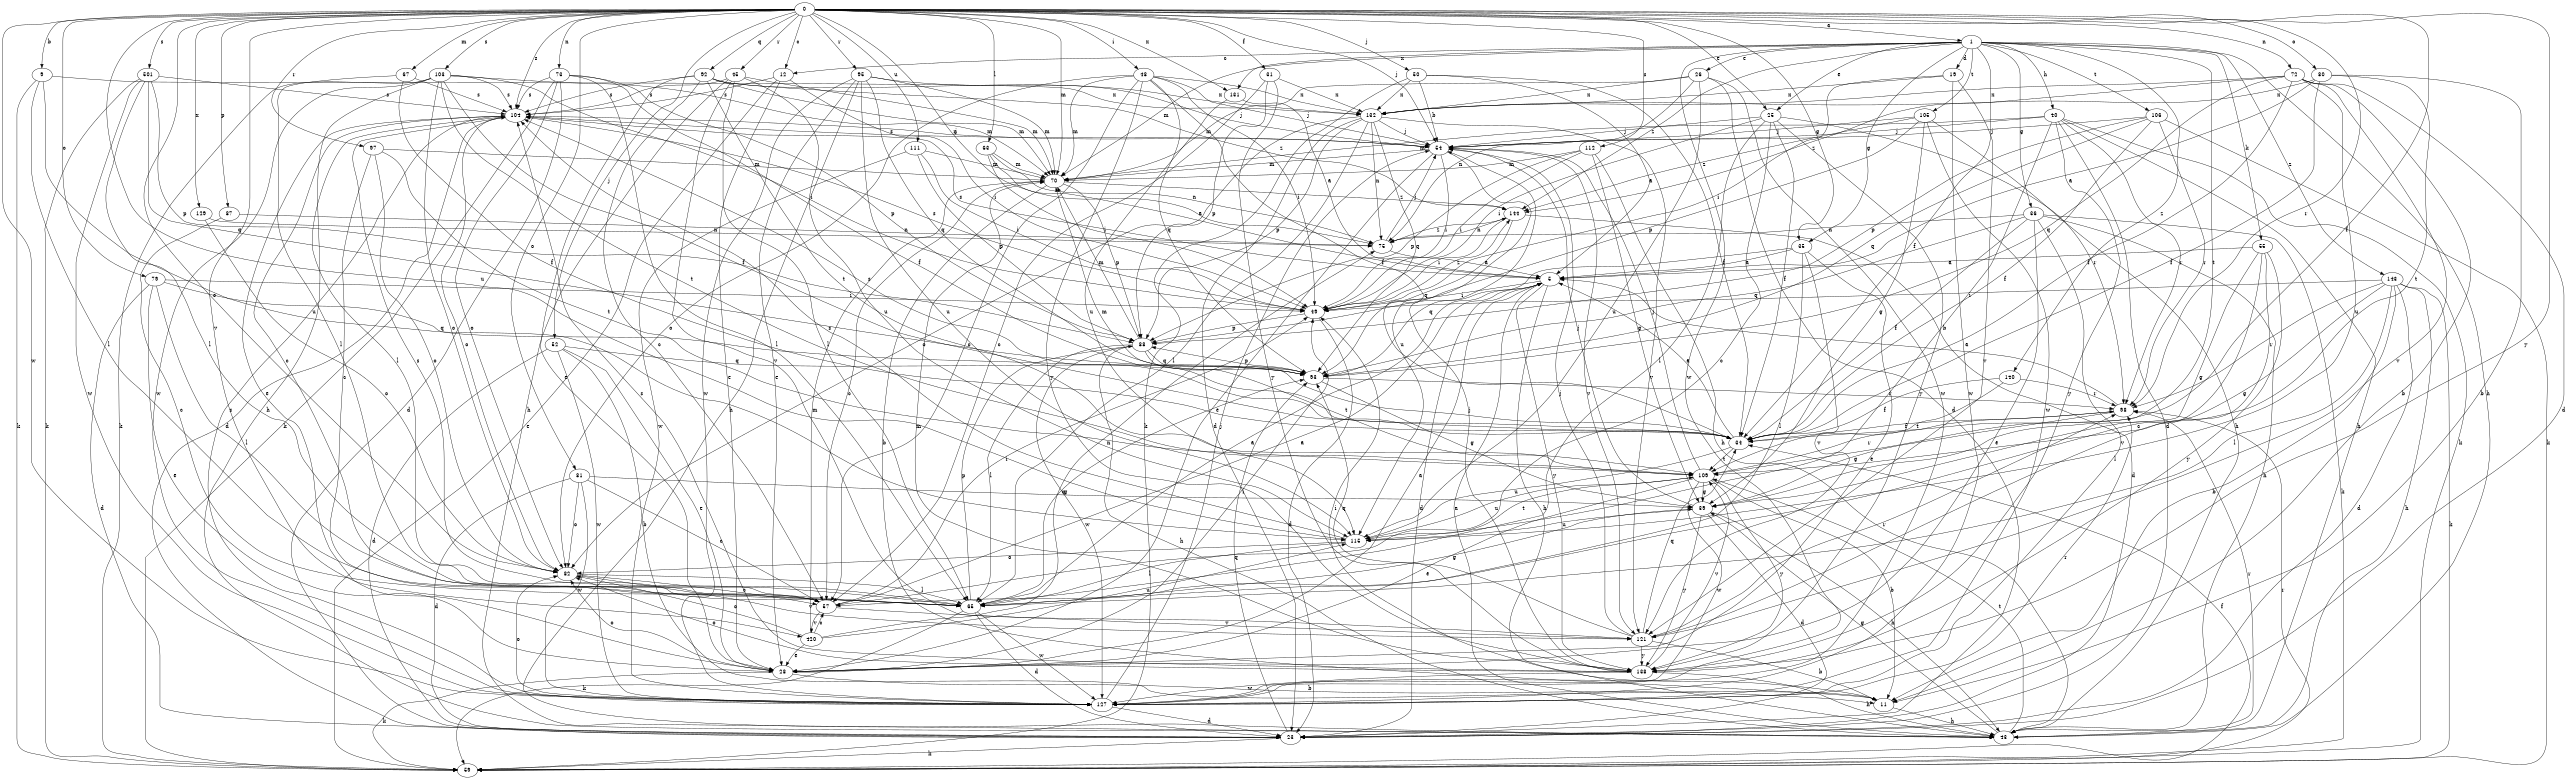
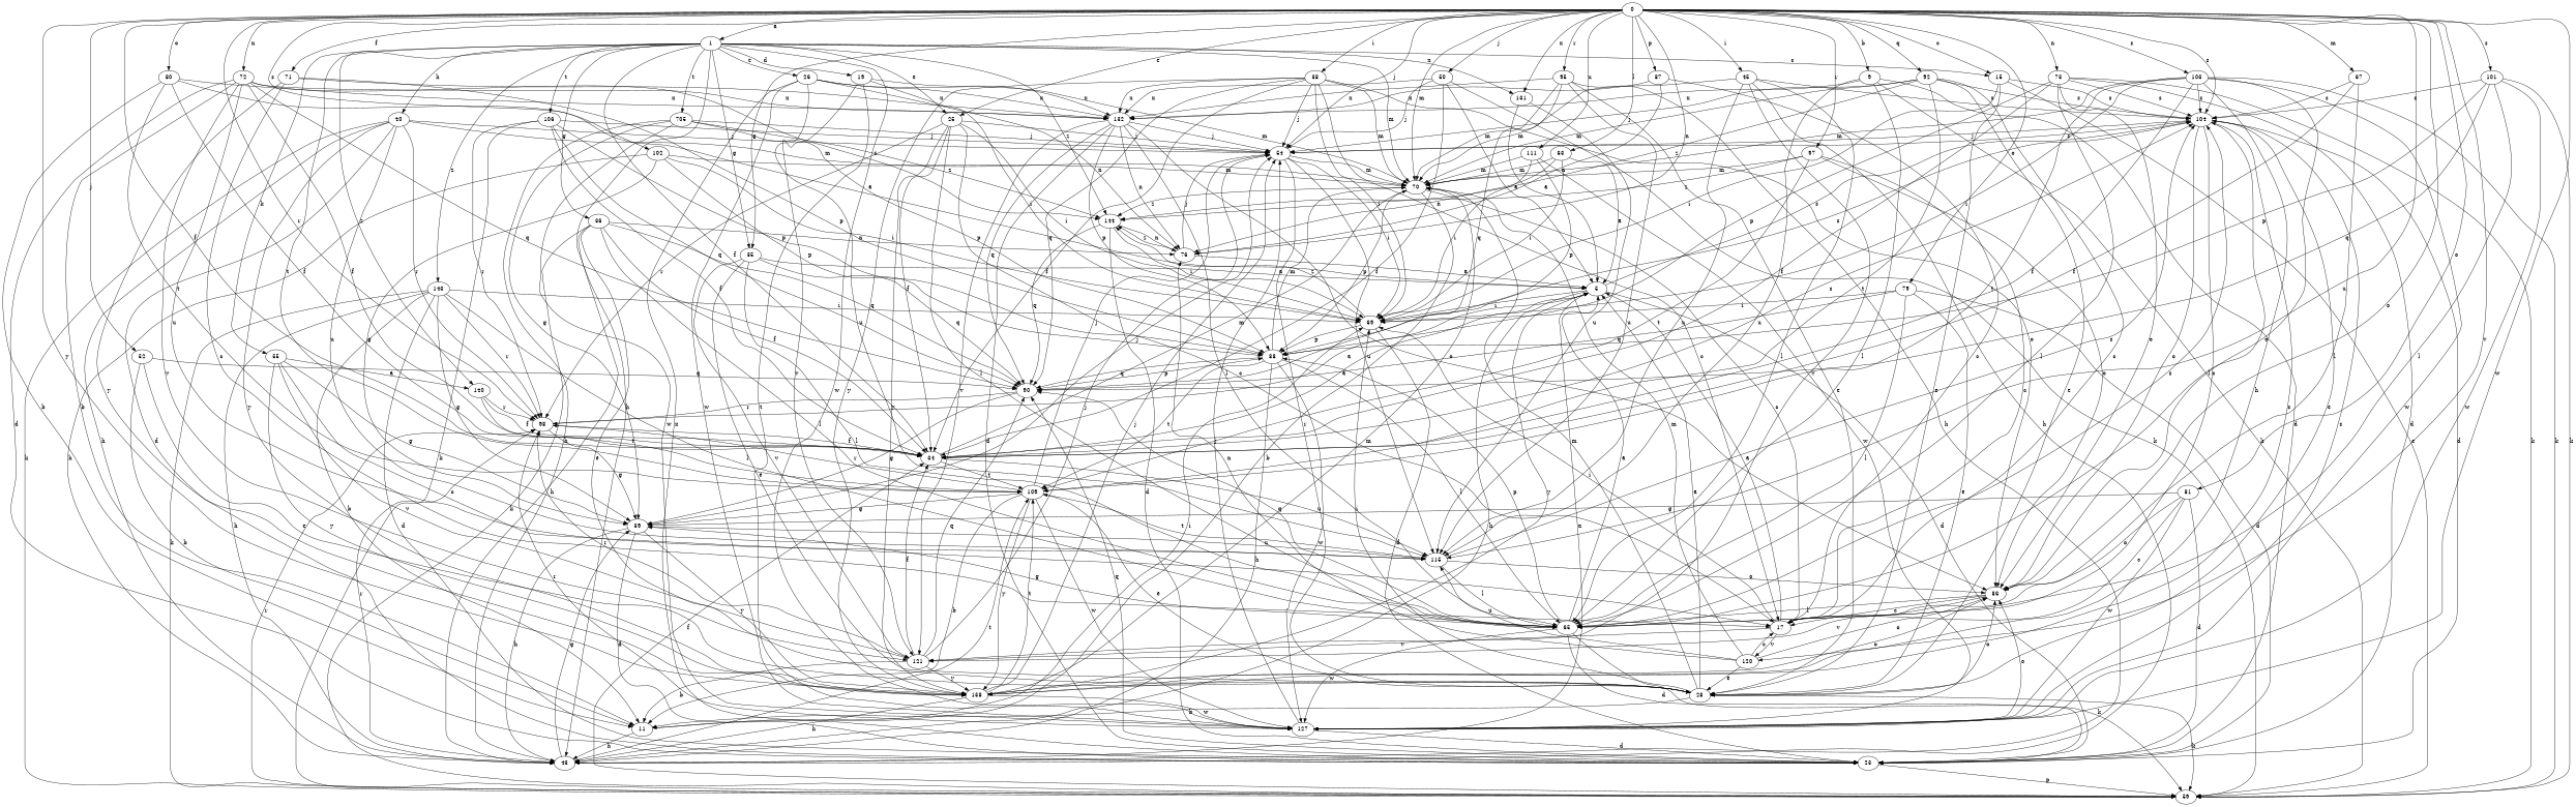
  strict digraph {
    0
    1
    9
-   15 [label=12]
+   15
    25
-   31
+   31 [label=71]
    34
    35
    45
-   48
+   48 [label=38]
    50
    52
    54
    63
    67
    70
    72
    73
-   76 [label=75]
+   76
    79
    80
    81
-   82
+   82 [label=86]
    87
    92
    95
    97
    98
-   101 [label=501]
-   102 [label=112]
+   101
+   102
    103
    104
    111
    115
-   120 [label=420]
+   120
    127
-   129
    131
    138
    19
    26
    36
    40
    43
    55
-   105
+   105 [label=705]
    106
    109
    140
    143
    144
    23
    59
    65
    132
-   49
+   49 [label=69]
    28
-   17 [label=57]
+   17
    88
    5
    121
-   93
+   93 [label=90]
    11
    39
    0 -> 1 [label=a]
    0 -> 9 [label=b]
    0 -> 15 [label=c]
    0 -> 25 [label=e]
    0 -> 31 [label=f]
    0 -> 34 [label=f]
    0 -> 35 [label=g]
-   0 -> 45 [label=r]
+   0 -> 45 [label=i]
    0 -> 48 [label=i]
    0 -> 50 [label=j]
    0 -> 52 [label=j]
    0 -> 54 [label=j]
    0 -> 63 [label=l]
    0 -> 67 [label=m]
    0 -> 70 [label=m]
    0 -> 72 [label=n]
    0 -> 73 [label=n]
    0 -> 76 [label=n]
    0 -> 79 [label=o]
    0 -> 80 [label=o]
    0 -> 81 [label=o]
    0 -> 82 [label=o]
    0 -> 87 [label=p]
    0 -> 92 [label=q]
    0 -> 95 [label=r]
    0 -> 97 [label=r]
    0 -> 98 [label=r]
    0 -> 101 [label=s]
    0 -> 102 [label=s]
    0 -> 103 [label=s]
    0 -> 104 [label=s]
    0 -> 111 [label=u]
    0 -> 115 [label=u]
    0 -> 120 [label=v]
    0 -> 127 [label=w]
-   0 -> 129 [label=x]
    0 -> 131 [label=x]
    0 -> 138 [label=y]
    1 -> 15 [label=c]
    1 -> 25 [label=e]
    1 -> 34 [label=f]
    1 -> 35 [label=g]
    1 -> 70 [label=m]
    1 -> 127 [label=w]
    1 -> 131 [label=x]
    1 -> 19 [label=d]
    1 -> 26 [label=e]
    1 -> 36 [label=g]
    1 -> 40 [label=h]
    1 -> 43 [label=h]
    1 -> 55 [label=k]
    1 -> 105 [label=t]
    1 -> 106 [label=t]
    1 -> 109 [label=t]
    1 -> 140 [label=z]
    1 -> 143 [label=z]
    1 -> 144 [label=z]
    9 -> 115 [label=u]
-   52 -> 23 [label=d]
+   9 -> 23 [label=d]
    9 -> 59 [label=k]
    9 -> 65 [label=l]
    9 -> 132 [label=x]
    15 -> 104 [label=s]
    15 -> 59 [label=e]
    15 -> 49 [label=i]
    15 -> 28 [label=e]
    25 -> 34 [label=f]
    25 -> 54 [label=j]
    25 -> 98 [label=r]
    25 -> 138 [label=y]
    25 -> 65 [label=l]
    25 -> 49 [label=i]
    25 -> 17 [label=c]
    31 -> 138 [label=y]
    31 -> 132 [label=x]
    31 -> 17 [label=c]
    31 -> 88 [label=p]
    34 -> 70 [label=m]
    34 -> 104 [label=s]
    34 -> 115 [label=u]
    34 -> 109 [label=t]
    34 -> 5 [label=a]
    35 -> 65 [label=l]
    35 -> 28 [label=e]
    35 -> 5 [label=a]
    35 -> 121 [label=v]
    35 -> 93 [label=q]
    45 -> 70 [label=m]
    45 -> 104 [label=s]
    45 -> 115 [label=u]
    45 -> 43 [label=h]
    45 -> 65 [label=l]
    45 -> 121 [label=v]
    48 -> 34 [label=f]
    48 -> 54 [label=j]
    48 -> 70 [label=m]
    48 -> 82 [label=o]
    48 -> 138 [label=y]
    48 -> 132 [label=x]
    48 -> 49 [label=i]
    48 -> 17 [label=c]
    48 -> 93 [label=q]
    50 -> 34 [label=f]
-   50 -> 54 [label=b]
+   50 -> 54 [label=j]
    50 -> 59 [label=k]
    50 -> 132 [label=x]
    50 -> 5 [label=a]
-   52 -> 127 [label=w]
    52 -> 28 [label=e]
    52 -> 93 [label=q]
    52 -> 11 [label=b]
    54 -> 70 [label=m]
    54 -> 104 [label=s]
    54 -> 115 [label=u]
    54 -> 49 [label=i]
-   54 -> 28 [label=e]
-   54 -> 121 [label=v]
+   54 -> 28 [label=r]
    63 -> 70 [label=m]
    63 -> 76 [label=n]
    63 -> 49 [label=i]
    63 -> 5 [label=a]
    67 -> 34 [label=f]
    67 -> 104 [label=s]
    67 -> 65 [label=l]
    70 -> 144 [label=z]
    70 -> 17 [label=c]
    70 -> 88 [label=p]
    70 -> 11 [label=b]
    72 -> 34 [label=f]
    72 -> 115 [label=u]
    72 -> 144 [label=z]
    72 -> 23 [label=d]
    72 -> 132 [label=x]
    72 -> 121 [label=v]
    72 -> 93 [label=q]
    72 -> 11 [label=b]
    73 -> 34 [label=f]
    73 -> 82 [label=o]
    73 -> 104 [label=s]
    73 -> 23 [label=d]
    73 -> 59 [label=k]
    73 -> 65 [label=l]
    73 -> 88 [label=p]
    76 -> 54 [label=j]
    76 -> 144 [label=z]
    76 -> 5 [label=a]
    79 -> 23 [label=d]
    79 -> 65 [label=l]
    79 -> 49 [label=i]
    79 -> 28 [label=e]
    79 -> 93 [label=q]
    80 -> 34 [label=f]
    80 -> 109 [label=t]
    80 -> 132 [label=x]
    80 -> 5 [label=a]
    80 -> 11 [label=b]
    81 -> 82 [label=o]
    81 -> 127 [label=w]
    81 -> 23 [label=d]
    81 -> 17 [label=c]
    81 -> 39 [label=g]
    82 -> 65 [label=l]
    82 -> 17 [label=c]
    82 -> 121 [label=v]
    87 -> 76 [label=n]
+   87 -> 132 [label=x]
    87 -> 17 [label=c]
    92 -> 54 [label=j]
    92 -> 70 [label=m]
    92 -> 104 [label=s]
    92 -> 109 [label=t]
    92 -> 144 [label=z]
    92 -> 28 [label=e]
    92 -> 17 [label=c]
    95 -> 70 [label=m]
    95 -> 115 [label=u]
-   95 -> 127 [label=w]
    95 -> 43 [label=h]
    95 -> 132 [label=x]
    95 -> 28 [label=e]
    95 -> 93 [label=q]
    97 -> 70 [label=m]
    97 -> 82 [label=o]
    97 -> 109 [label=t]
+   97 -> 144 [label=z]
    97 -> 17 [label=c]
    98 -> 34 [label=f]
    98 -> 5 [label=a]
    98 -> 39 [label=g]
    101 -> 104 [label=s]
    101 -> 127 [label=w]
    101 -> 59 [label=k]
    101 -> 65 [label=l]
    101 -> 88 [label=p]
    101 -> 93 [label=q]
    102 -> 70 [label=m]
    102 -> 43 [label=h]
    102 -> 49 [label=i]
    102 -> 88 [label=p]
    102 -> 39 [label=g]
    103 -> 34 [label=f]
    103 -> 70 [label=m]
    103 -> 82 [label=o]
    103 -> 104 [label=s]
    103 -> 127 [label=w]
-   103 -> 43 [label=h]
+   103 -> 138 [label=h]
    103 -> 109 [label=t]
    103 -> 59 [label=k]
    103 -> 49 [label=i]
    104 -> 54 [label=j]
    104 -> 82 [label=o]
    104 -> 23 [label=d]
    104 -> 65 [label=l]
    104 -> 28 [label=e]
    104 -> 17 [label=c]
    111 -> 70 [label=m]
    111 -> 127 [label=w]
    111 -> 49 [label=i]
    111 -> 88 [label=p]
    115 -> 82 [label=o]
    115 -> 104 [label=s]
    115 -> 109 [label=t]
    115 -> 65 [label=l]
    120 -> 70 [label=m]
    120 -> 76 [label=n]
    120 -> 82 [label=o]
    120 -> 115 [label=u]
    120 -> 28 [label=e]
    120 -> 17 [label=c]
    127 -> 54 [label=j]
    127 -> 82 [label=o]
    127 -> 98 [label=r]
    127 -> 104 [label=s]
    127 -> 23 [label=d]
-   129 -> 76 [label=n]
-   129 -> 82 [label=o]
    131 -> 115 [label=u]
    131 -> 5 [label=a]
    138 -> 54 [label=j]
    138 -> 70 [label=m]
    138 -> 82 [label=o]
    138 -> 104 [label=s]
    138 -> 127 [label=w]
    138 -> 43 [label=h]
-   138 -> 109 [label=v]
-   19 -> 127 [label=w]
+   138 -> 109 [label=t]
+   19 -> 127 [label=t]
    19 -> 132 [label=x]
    19 -> 49 [label=i]
    19 -> 121 [label=v]
    26 -> 70 [label=m]
    26 -> 76 [label=n]
    26 -> 115 [label=u]
    26 -> 127 [label=w]
-   26 -> 23 [label=d]
+   26 -> 23 [label=x]
    26 -> 132 [label=x]
    36 -> 34 [label=f]
    36 -> 76 [label=n]
    36 -> 43 [label=h]
    36 -> 59 [label=k]
-   36 -> 127 [label=l]
+   36 -> 65 [label=l]
    36 -> 28 [label=e]
    36 -> 93 [label=q]
    40 -> 54 [label=j]
    40 -> 70 [label=m]
    40 -> 98 [label=r]
-   40 -> 115 [label=b]
+   40 -> 115 [label=u]
    40 -> 138 [label=y]
    40 -> 43 [label=h]
    40 -> 23 [label=d]
    40 -> 59 [label=k]
    43 -> 98 [label=r]
    43 -> 109 [label=t]
    43 -> 5 [label=a]
    43 -> 39 [label=g]
    55 -> 138 [label=y]
    55 -> 17 [label=c]
-   55 -> 5 [label=a]
+   55 -> 140 [label=a]
    55 -> 121 [label=v]
    55 -> 39 [label=g]
    105 -> 54 [label=j]
    105 -> 127 [label=w]
    105 -> 43 [label=h]
    105 -> 144 [label=z]
    105 -> 88 [label=p]
    105 -> 39 [label=g]
    106 -> 34 [label=f]
    106 -> 54 [label=j]
    106 -> 98 [label=r]
    106 -> 59 [label=k]
    106 -> 88 [label=p]
    106 -> 93 [label=q]
    109 -> 54 [label=j]
    109 -> 98 [label=r]
-   109 -> 115 [label=u]
    109 -> 127 [label=w]
    109 -> 138 [label=y]
    109 -> 28 [label=e]
    109 -> 11 [label=b]
    109 -> 39 [label=g]
    140 -> 34 [label=f]
    140 -> 98 [label=r]
    140 -> 109 [label=t]
    143 -> 98 [label=r]
    143 -> 43 [label=h]
    143 -> 23 [label=d]
    143 -> 59 [label=k]
    143 -> 65 [label=l]
    143 -> 49 [label=i]
    143 -> 11 [label=b]
    143 -> 39 [label=g]
    144 -> 76 [label=n]
    144 -> 23 [label=d]
    144 -> 49 [label=i]
    144 -> 93 [label=q]
-   23 -> 59 [label=k]
+   23 -> 59 [label=p]
    23 -> 93 [label=q]
    59 -> 34 [label=f]
    59 -> 98 [label=r]
    65 -> 104 [label=s]
    65 -> 127 [label=w]
    65 -> 23 [label=d]
    65 -> 59 [label=k]
    65 -> 88 [label=p]
    65 -> 5 [label=a]
    65 -> 93 [label=q]
    65 -> 39 [label=g]
    132 -> 54 [label=j]
    132 -> 76 [label=n]
    132 -> 82 [label=o]
    132 -> 23 [label=d]
    132 -> 65 [label=l]
    132 -> 88 [label=p]
    132 -> 121 [label=v]
    132 -> 93 [label=q]
    49 -> 104 [label=s]
    49 -> 144 [label=z]
    49 -> 23 [label=d]
    49 -> 88 [label=p]
+   28 -> 70 [label=m]
    28 -> 82 [label=o]
    28 -> 59 [label=k]
    28 -> 49 [label=i]
    28 -> 5 [label=a]
    28 -> 11 [label=b]
    17 -> 120 [label=v]
    17 -> 49 [label=i]
    17 -> 5 [label=a]
    17 -> 121 [label=v]
    88 -> 70 [label=m]
    88 -> 127 [label=w]
    88 -> 43 [label=h]
    88 -> 109 [label=t]
    88 -> 65 [label=l]
    88 -> 93 [label=q]
    5 -> 104 [label=s]
    5 -> 138 [label=y]
    5 -> 43 [label=h]
    5 -> 23 [label=d]
    5 -> 49 [label=i]
-   121 -> 34 [label=q]
+   121 -> 34 [label=f]
    121 -> 54 [label=j]
    121 -> 98 [label=r]
    121 -> 138 [label=y]
    121 -> 93 [label=q]
    121 -> 11 [label=b]
    93 -> 98 [label=r]
    93 -> 88 [label=p]
    93 -> 39 [label=g]
    11 -> 43 [label=h]
    11 -> 49 [label=i]
    39 -> 54 [label=j]
    39 -> 115 [label=u]
    39 -> 138 [label=y]
    39 -> 43 [label=h]
    39 -> 23 [label=d]
  }
